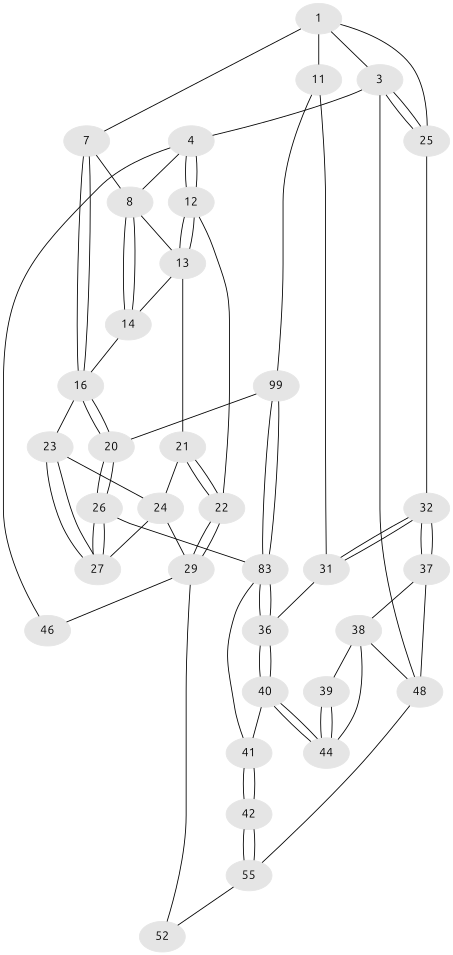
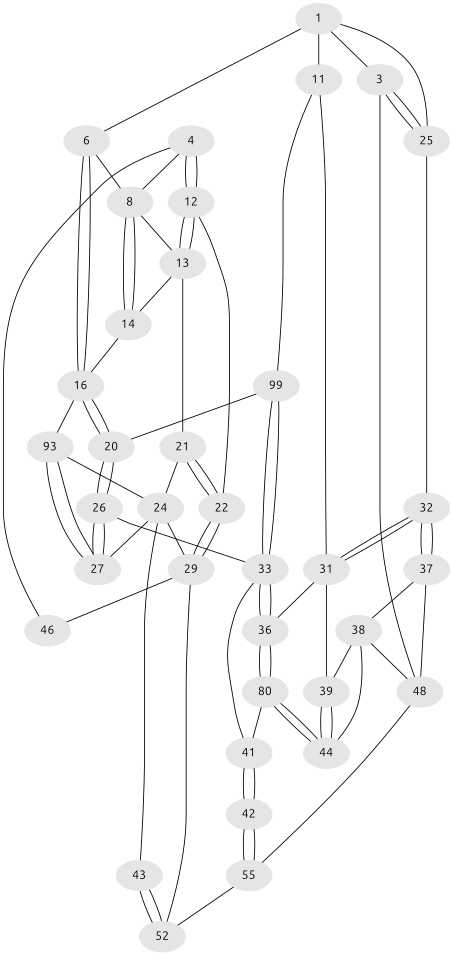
  graph {
    fontname=Ubuntu
    node [color=gray90 fontname=Ubuntu style=filled]
    edge [fontname=Ubuntu]
    1 [super="+2+6"]
    3
-   7
+   7 [label=6]
    11 [super="+18"]
    25
    4 [super="+5"]
    48 [super="+51+49"]
    8 [super="+9"]
    16 [super="+17"]
    n10 [label=99]
    31 [super="+35"]
    n12 [label=32]
    12
    46
    n15 [label=55]
    13 [super="+15"]
    14
    22
    20
-   23
+   23 [label=93]
    21
-   33 [super="+34" label=83]
+   33 [super="+34"]
    36
    39
    29 [super="+45"]
    24 [super="+28"]
    26
    27
    41
+   43
    52
    37
    38 [super="+47"]
-   40
+   40 [label=80]
    44
    42
    1 -- 3
    1 -- 7
    1 -- 11 [weight=2]
    1 -- 25
    3 -- 25
    3 -- 25
-   3 -- 4
    3 -- 48
    7 -- 8
    7 -- 16
    7 -- 16
    11 -- n10
    11 -- 31
    25 -- n12
    4 -- 8
    4 -- 12
    4 -- 12
    4 -- 46
    48 -- n15
    8 -- 13
    8 -- 14
    8 -- 14
    16 -- 20
    16 -- 20
    16 -- 23
    n10 -- 20
    n10 -- 33
    n10 -- 33
    31 -- 36
+   31 -- 39
    n12 -- 31
    n12 -- 31
    n12 -- 37
    n12 -- 37
    12 -- 13
    12 -- 13
    12 -- 22
    n15 -- 52
    13 -- 14
    13 -- 21
    14 -- 16
    22 -- 29
    22 -- 29
    20 -- 26
    20 -- 26
    23 -- 24
    23 -- 27
    23 -- 27
    21 -- 22
    21 -- 22
    21 -- 24
    33 -- 36
    33 -- 36
    33 -- 41
    36 -- 40
    36 -- 40
    39 -- 44
    39 -- 44
    29 -- 46
    29 -- 52
    24 -- 29
    24 -- 27
+   24 -- 43
    26 -- 33
    26 -- 27
    26 -- 27
    41 -- 42
    41 -- 42
+   43 -- 52
+   43 -- 52
    37 -- 48
    37 -- 38
    38 -- 48
    38 -- 39
    38 -- 44
    40 -- 41
    40 -- 44
    40 -- 44
    42 -- n15
    42 -- n15
  }
